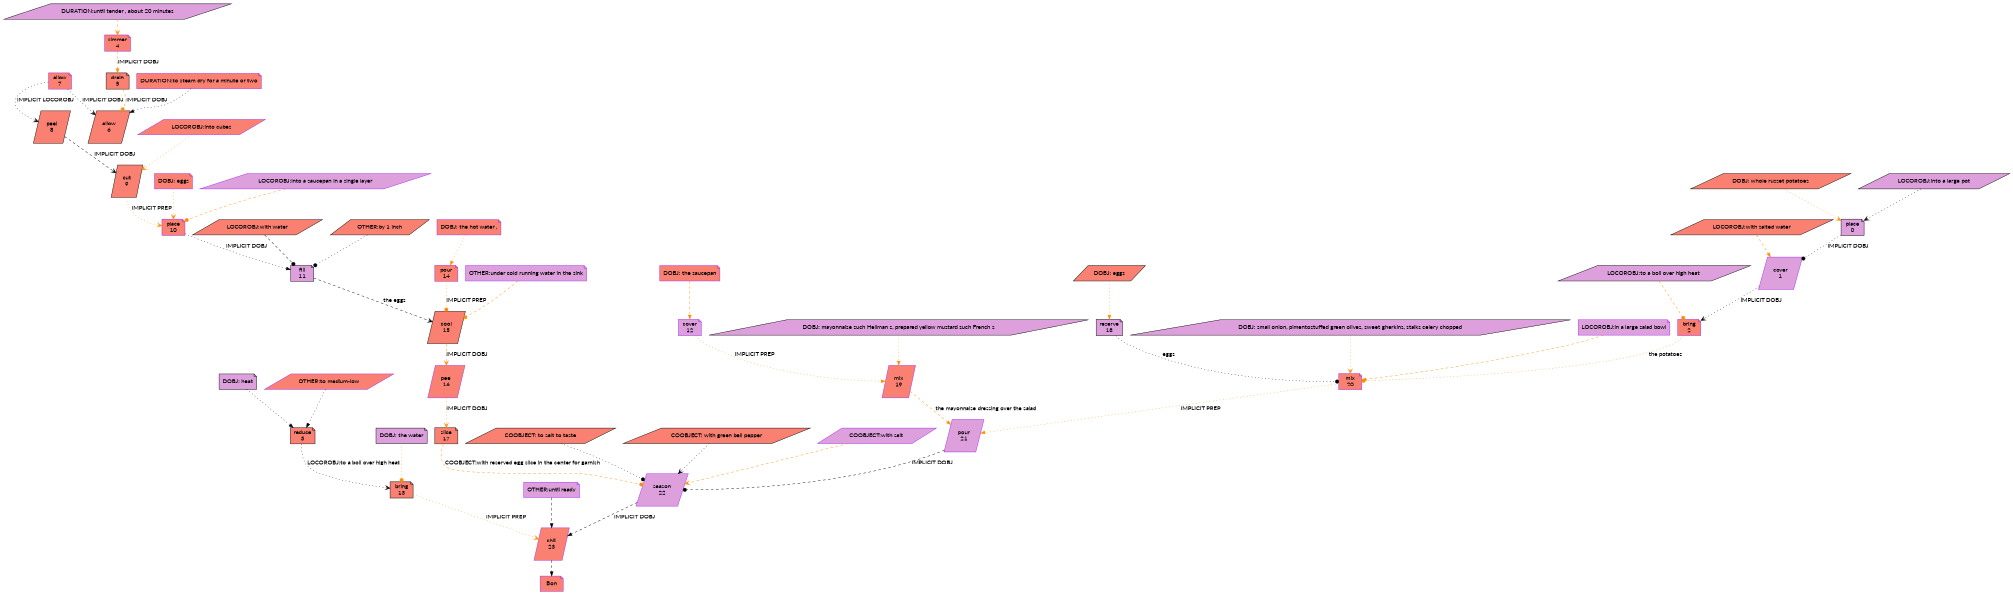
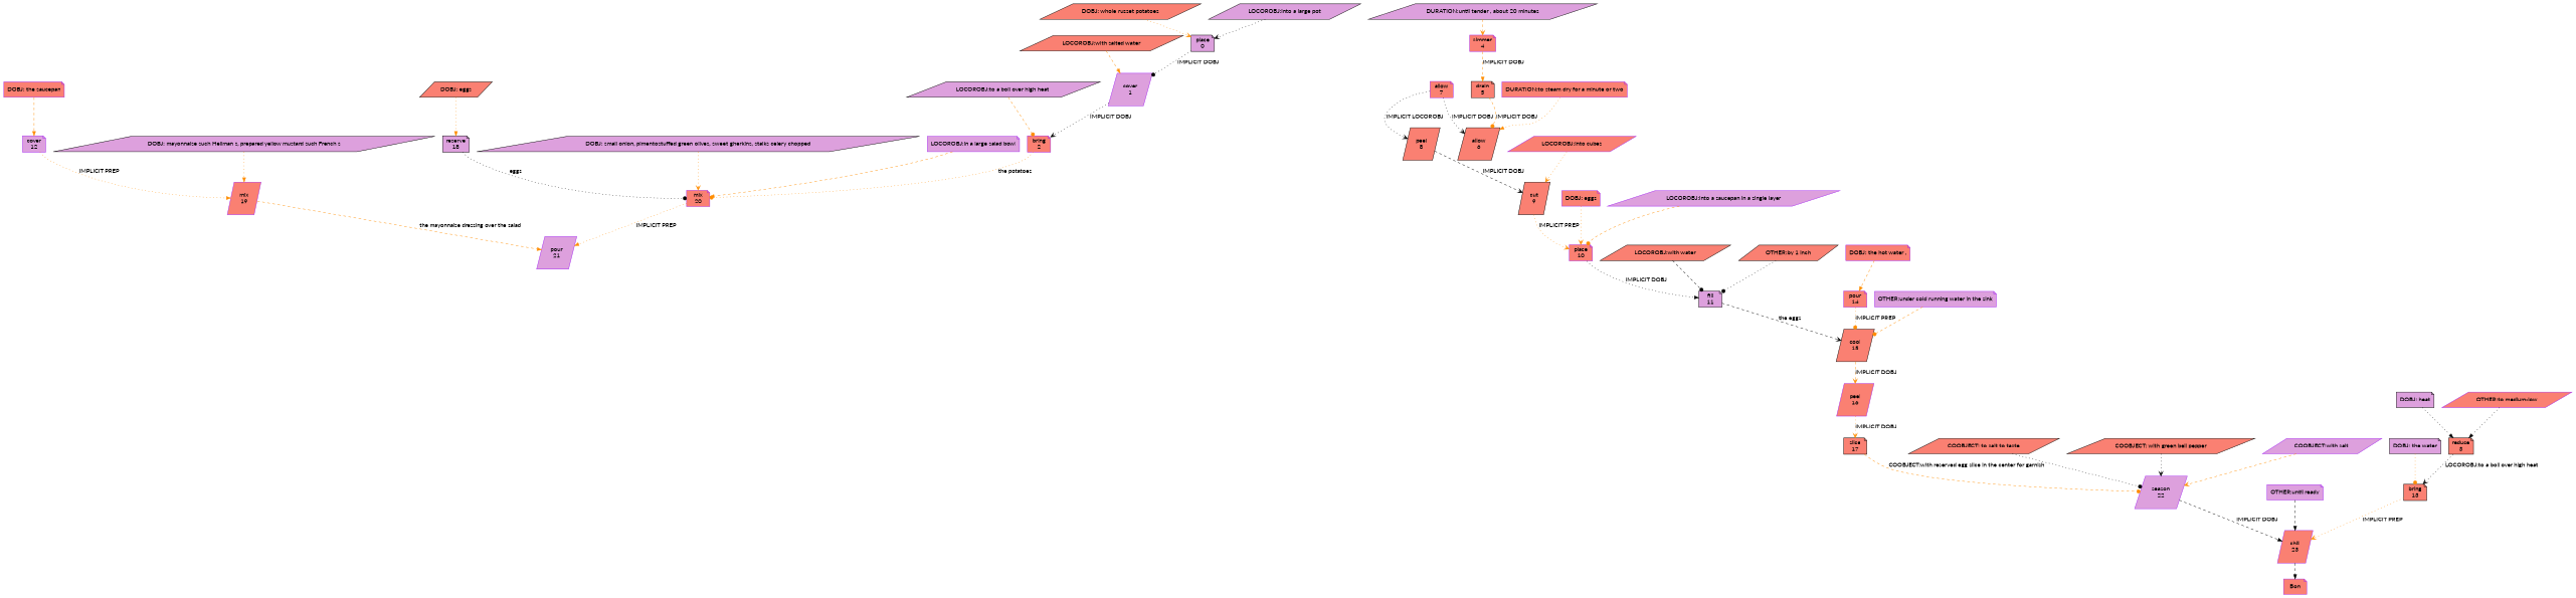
  digraph {
    fontname=Lato
    node [color=black fillcolor=salmon fontname=Lato shape=parallelogram style=filled]
    edge [arrowhead=vee color=darkorange fontname=Lato style=dotted]
    n1 [fillcolor=plum label="place\n0" shape=note]
    n2 [color=purple fillcolor=plum label="cover\n1"]
    n3 [color=purple label="bring\n2" shape=note]
    n4 [color=purple label="mix\n20" shape=note]
    n5 [color=purple fillcolor=plum label="pour\n21"]
    n6 [label="reduce\n3" shape=note]
    n7 [label="bring\n13" shape=note]
    n8 [color=purple label="chill\n23"]
    n9 [color=purple label="simmer\n4" shape=note]
    n10 [label="drain\n5" shape=note]
    n11 [label="allow\n6"]
    n12 [color=purple label="allow\n7" shape=note]
    n13 [label="peel\n8"]
    n14 [label="cut\n9"]
    n15 [color=purple label="place\n10" shape=note]
    n16 [fillcolor=plum label="fill\n11" shape=note]
    n17 [label="cool\n15"]
    n18 [color=purple label="peel\n16"]
    n19 [color=purple fillcolor=plum label="cover\n12" shape=note]
    n20 [color=purple label="mix\n19"]
    n21 [color=purple label=Bon shape=note]
    n22 [color=purple label="pour\n14" shape=note]
    n23 [label="slice\n17" shape=note]
    n24 [color=purple fillcolor=plum label="season\n22"]
    n25 [fillcolor=plum label="reserve\n18" shape=note]
    n26 [color=purple label="DOBJ: the hot water ," shape=note]
    n27 [fillcolor=plum label="DOBJ: heat" shape=note]
    n28 [color=purple label="OTHER:to medium-low"]
    n29 [label="DOBJ: eggs"]
    n30 [fillcolor=plum label="DURATION:until tender , about 20 minutes"]
    n31 [label="DOBJ: whole russet potatoes"]
    n32 [fillcolor=plum label="LOCOROBJ:into a large pot"]
    n33 [color=purple label="DOBJ: the saucepan" shape=note]
    n34 [label="LOCOROBJ:with salted water"]
    n35 [fillcolor=plum label="LOCOROBJ:to a boil over high heat "]
    n36 [color=purple label="DURATION:to steam dry for a minute or two" shape=note]
    n37 [color=purple label="LOCOROBJ:into cubes"]
    n38 [color=purple label="DOBJ: eggs" shape=note]
    n39 [color=purple fillcolor=plum label="LOCOROBJ:into a saucepan in a single layer"]
    n40 [label="LOCOROBJ:with water"]
    n41 [label="OTHER:by 1 inch"]
    n42 [fillcolor=plum label="DOBJ: the water" shape=note]
    n43 [color=purple fillcolor=plum label="OTHER:under cold running water in the sink" shape=note]
    n44 [fillcolor=plum label="DOBJ: mayonnaise such Hellman s, prepared yellow mustard such French s"]
    n45 [fillcolor=plum label="DOBJ: small onion, pimentostuffed green olives, sweet gherkins, stalks celery chopped"]
    n46 [color=purple fillcolor=plum label="LOCOROBJ:in a large salad bowl" shape=note]
    n47 [label="COOBJECT: to salt to taste"]
    n48 [label="COOBJECT: with green bell pepper"]
    n49 [color=purple fillcolor=plum label="COOBJECT:with salt "]
    n50 [color=purple fillcolor=plum label="OTHER:until ready" shape=note]
    n1 -> n2 [arrowhead=dot color=black label="IMPLICIT DOBJ"]
    n2 -> n3 [color=black label="IMPLICIT DOBJ"]
    n3 -> n4 [arrowhead=dot label="the potatoes "]
    n4 -> n5 [arrowhead=normal label="IMPLICIT PREP"]
-   n5 -> n24 [arrowhead=dot color=black label="IMPLICIT DOBJ" style=dashed]
    n6 -> n7 [color=black label="LOCOROBJ:to a boil over high heat"]
    n7 -> n8 [label="IMPLICIT PREP"]
    n8 -> n21 [arrowhead=normal color=black style=dashed]
    n9 -> n10 [arrowhead=normal label="IMPLICIT DOBJ" style=dashed]
    n10 -> n11 [arrowhead=dot label="IMPLICIT DOBJ" style=dashed]
    n12 -> n11 [color=black label="IMPLICIT DOBJ"]
    n12 -> n13 [color=black label="IMPLICIT LOCOROBJ"]
    n13 -> n14 [color=black label="IMPLICIT DOBJ" style=dashed]
    n14 -> n15 [label="IMPLICIT PREP"]
    n15 -> n16 [arrowhead=normal color=black label="IMPLICIT DOBJ"]
    n16 -> n17 [color=black label="the eggs" style=dashed]
    n17 -> n18 [label="IMPLICIT DOBJ" style=dashed]
    n18 -> n23 [label="IMPLICIT DOBJ"]
    n19 -> n20 [arrowhead=normal label="IMPLICIT PREP"]
    n20 -> n5 [arrowhead=normal label="the mayonnaise dressing over the salad" style=dashed]
    n22 -> n17 [arrowhead=dot label="IMPLICIT PREP"]
    n23 -> n24 [arrowhead=dot label="COOBJECT:with reserved egg slice in the center for garnish" style=dashed]
    n24 -> n8 [arrowhead=normal color=black label="IMPLICIT DOBJ" style=dashed]
    n25 -> n4 [arrowhead=dot color=black label=" eggs "]
-   n26 -> n22 [arrowhead=normal]
+   n26 -> n22 [arrowhead=normal style=dashed]
    n27 -> n6 [arrowhead=normal color=black]
    n28 -> n6 [arrowhead=normal color=black]
    n29 -> n25 [arrowhead=normal]
    n30 -> n9 [style=dashed]
    n31 -> n1
    n32 -> n1 [color=black]
    n33 -> n19 [arrowhead=normal style=dashed]
    n34 -> n2 [arrowhead=normal style=dashed]
    n35 -> n3 [arrowhead=dot style=dashed]
-   n36 -> n11 [arrowhead=normal color=black]
+   n36 -> n11 [arrowhead=normal]
    n37 -> n14
    n38 -> n15
    n39 -> n15 [arrowhead=dot style=dashed]
    n40 -> n16 [arrowhead=dot color=black style=dashed]
    n41 -> n16 [arrowhead=dot color=black]
    n42 -> n7 [arrowhead=dot]
    n43 -> n17 [arrowhead=dot style=dashed]
    n44 -> n20 [arrowhead=normal]
    n45 -> n4
    n46 -> n4 [arrowhead=normal style=dashed]
    n47 -> n24 [arrowhead=dot color=black]
    n48 -> n24 [color=black]
    n49 -> n24 [style=dashed]
    n50 -> n8 [arrowhead=normal color=black style=dashed]
  }
